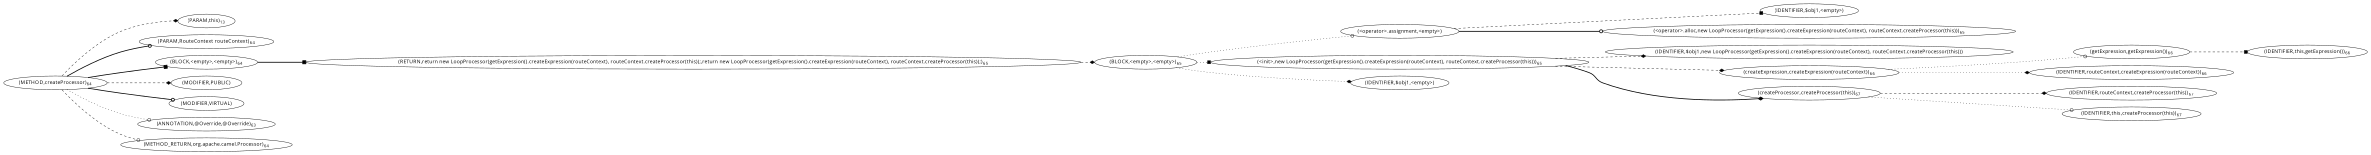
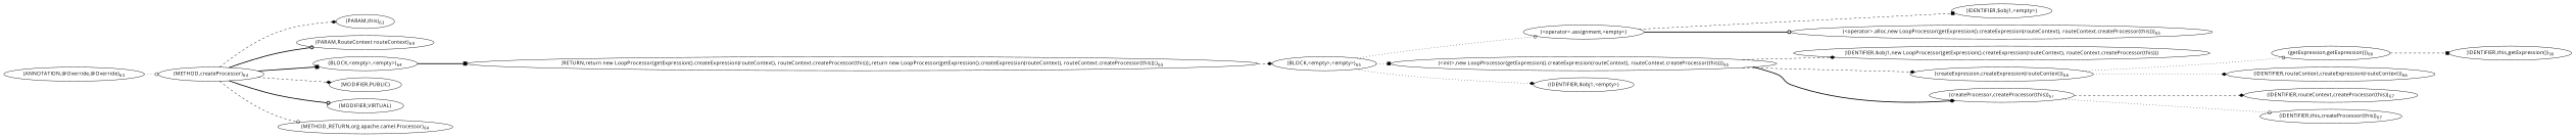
  digraph {
    fontname="Open Sans"
    rankdir=LR
    node [fontname="Open Sans"]
    edge [arrowhead=diamond fontname="Open Sans" style=dashed]
    n1 [label=<(METHOD,createProcessor)<SUB>64</SUB>>]
-   n2 [label=<(PARAM,this)<SUB>13</SUB>>]
-   n3 [label=<(PARAM,RouteContext routeContext)<SUB>64</SUB>>]
+   n2 [label=<(PARAM,this)<SUB>63</SUB>>]
+   n3 [label=<(PARAM,RouteContext routeContext)<SUB>69</SUB>>]
    n4 [label=<(BLOCK,&lt;empty&gt;,&lt;empty&gt;)<SUB>64</SUB>>]
    n5 [label=<(MODIFIER,PUBLIC)>]
    n6 [label=<(MODIFIER,VIRTUAL)>]
    n7 [label=<(ANNOTATION,@Override,@Override)<SUB>63</SUB>>]
    n8 [label=<(METHOD_RETURN,org.apache.camel.Processor)<SUB>64</SUB>>]
    n9 [label=<(RETURN,return new LoopProcessor(getExpression().createExpression(routeContext), routeContext.createProcessor(this));,return new LoopProcessor(getExpression().createExpression(routeContext), routeContext.createProcessor(this));)<SUB>65</SUB>>]
    n10 [label=<(BLOCK,&lt;empty&gt;,&lt;empty&gt;)<SUB>65</SUB>>]
    n11 [label=<(&lt;operator&gt;.assignment,&lt;empty&gt;)>]
    n12 [label=<(&lt;init&gt;,new LoopProcessor(getExpression().createExpression(routeContext), routeContext.createProcessor(this)))<SUB>65</SUB>>]
    n13 [label=<(IDENTIFIER,$obj1,&lt;empty&gt;)>]
    n14 [label=<(IDENTIFIER,$obj1,&lt;empty&gt;)>]
    n15 [label=<(&lt;operator&gt;.alloc,new LoopProcessor(getExpression().createExpression(routeContext), routeContext.createProcessor(this)))<SUB>65</SUB>>]
    n16 [label=<(IDENTIFIER,$obj1,new LoopProcessor(getExpression().createExpression(routeContext), routeContext.createProcessor(this)))>]
    n17 [label=<(createExpression,createExpression(routeContext))<SUB>66</SUB>>]
    n18 [label=<(createProcessor,createProcessor(this))<SUB>67</SUB>>]
    n19 [label=<(getExpression,getExpression())<SUB>66</SUB>>]
    n20 [label=<(IDENTIFIER,routeContext,createExpression(routeContext))<SUB>66</SUB>>]
    n21 [label=<(IDENTIFIER,routeContext,createProcessor(this))<SUB>67</SUB>>]
    n22 [label=<(IDENTIFIER,this,createProcessor(this))<SUB>67</SUB>>]
    n23 [label=<(IDENTIFIER,this,getExpression())<SUB>66</SUB>>]
    n1 -> n2
    n1 -> n3 [arrowhead=odot style=bold]
    n1 -> n4 [arrowhead=box style=bold]
    n1 -> n5
    n1 -> n6 [arrowhead=odot style=bold]
-   n1 -> n7 [arrowhead=odot style=dotted]
+   n7 -> n1 [arrowhead=odot style=dotted]
    n1 -> n8 [arrowhead=odot]
    n4 -> n9 [arrowhead=box style=bold]
    n9 -> n10
    n10 -> n11 [arrowhead=odot style=dotted]
    n10 -> n12 [arrowhead=box style=dotted]
    n10 -> n13 [style=dotted]
    n11 -> n14 [arrowhead=box]
    n11 -> n15 [arrowhead=odot style=bold]
    n12 -> n16
    n12 -> n17
    n12 -> n18 [style=bold]
    n17 -> n19 [arrowhead=odot style=dotted]
    n17 -> n20 [style=dotted]
    n18 -> n21
    n18 -> n22 [arrowhead=odot style=dotted]
    n19 -> n23 [arrowhead=box]
  }
